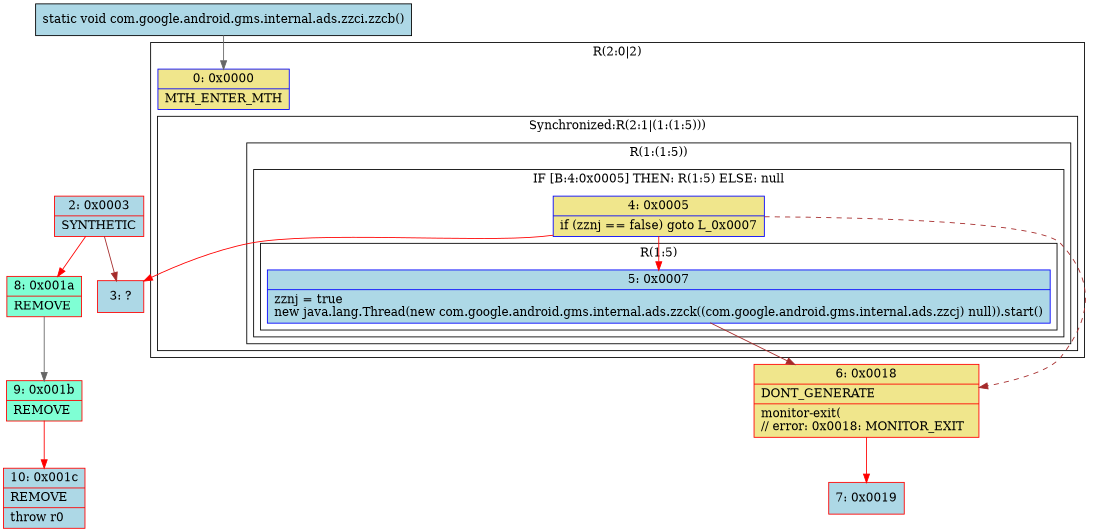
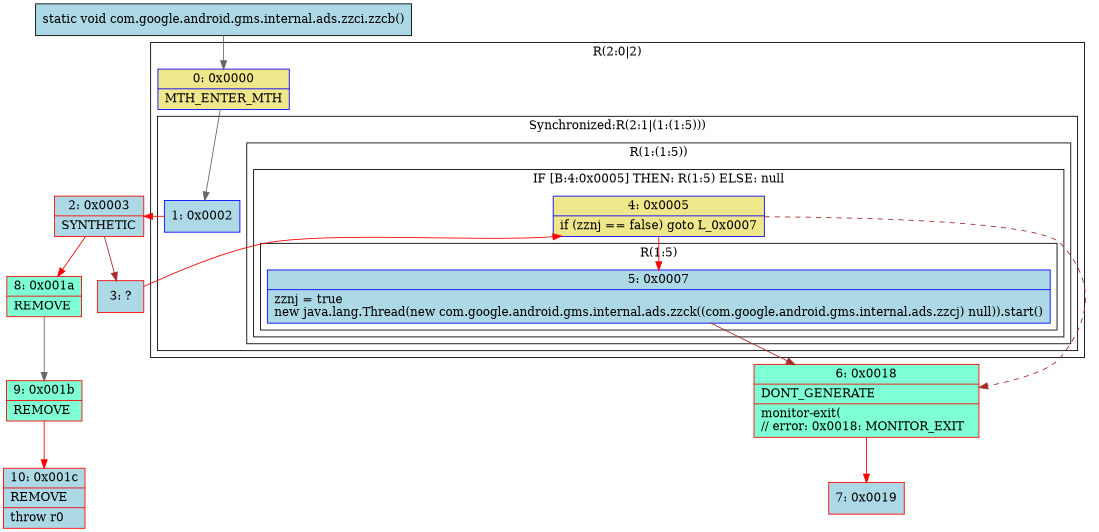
  digraph {
    fontname="DejaVu Serif"
    node [color=red fillcolor=lightblue fontname="DejaVu Serif" shape=record style=filled]
    edge [color=red fontname="DejaVu Serif"]
    n1 [color=blue label="{5\:\ 0x0007|zznj = true\lnew java.lang.Thread(new com.google.android.gms.internal.ads.zzck((com.google.android.gms.internal.ads.zzcj) null)).start()\l}"]
    n2 [color=blue fillcolor=khaki label="{4\:\ 0x0005|if (zznj == false) goto L_0x0007\l}"]
+   n3 [color=blue label="{1\:\ 0x0002}"]
    n4 [color=blue fillcolor=khaki label="{0\:\ 0x0000|MTH_ENTER_MTH\l}"]
-   n5 [fillcolor=khaki label="{6\:\ 0x0018|DONT_GENERATE\l|monitor\-exit(\l\/\/ error: 0x0018: MONITOR_EXIT  \l}"]
+   n5 [fillcolor=aquamarine label="{6\:\ 0x0018|DONT_GENERATE\l|monitor\-exit(\l\/\/ error: 0x0018: MONITOR_EXIT  \l}"]
    n6 [label="{2\:\ 0x0003|SYNTHETIC\l}"]
    n7 [label="{3\:\ ?}"]
    n8 [fillcolor=aquamarine label="{8\:\ 0x001a|REMOVE\l}"]
    n9 [label="{7\:\ 0x0019}"]
    n10 [fillcolor=aquamarine label="{9\:\ 0x001b|REMOVE\l}"]
    n11 [label="{10\:\ 0x001c|REMOVE\l|throw r0\l}"]
    n12 [label="{static void com.google.android.gms.internal.ads.zzci.zzcb() }" color=""]
    subgraph cluster_1 {
      label="R(2:0|2)"
      n4
      subgraph cluster_2 {
        label="Synchronized:R(2:1|(1:(1:5)))"
+       n3
        subgraph cluster_3 {
          label="R(1:(1:5))"
          subgraph cluster_4 {
            label="IF [B:4:0x0005] THEN: R(1:5) ELSE: null"
            n2
            subgraph cluster_5 {
              label="R(1:5)"
              n1
            }
          }
        }
      }
    }
    n1 -> n5 [color=brown]
    n2 -> n1
    n2 -> n5 [color=brown style=dashed]
+   n3 -> n6
+   n4 -> n3 [color=gray40]
    n5 -> n9
    n6 -> n7 [color=brown]
    n6 -> n8
-   n2 -> n7
+   n7 -> n2
    n8 -> n10 [color=gray40]
    n10 -> n11
    n12 -> n4 [color=gray40]
  }
